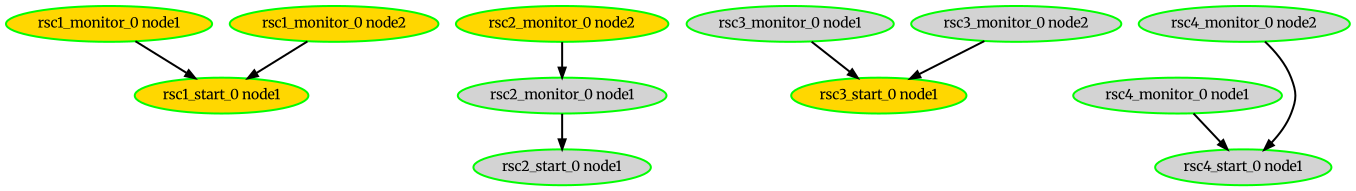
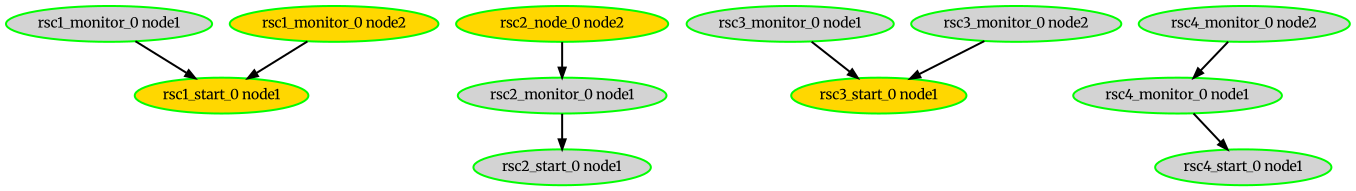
  digraph {
    fontname=Merriweather
    node [color=green fillcolor=lightgrey fontcolor=black fontname=Merriweather style="bold,filled"]
    edge [fontname=Merriweather style=bold]
    "rsc1_start_0 node1" [fillcolor=gold]
-   "rsc1_monitor_0 node1" [fillcolor=gold]
+   "rsc1_monitor_0 node1"
    "rsc1_monitor_0 node2" [fillcolor=gold]
    "rsc2_monitor_0 node1"
    "rsc2_start_0 node1"
-   "rsc2_monitor_0 node2" [fillcolor=gold]
+   "rsc2_monitor_0 node2" [fillcolor=gold label="rsc2_node_0 node2"]
    "rsc3_start_0 node1" [fillcolor=gold]
    "rsc3_monitor_0 node1"
    "rsc3_monitor_0 node2"
    "rsc4_monitor_0 node1"
    "rsc4_start_0 node1"
    "rsc4_monitor_0 node2"
    "rsc1_monitor_0 node1" -> "rsc1_start_0 node1"
    "rsc1_monitor_0 node2" -> "rsc1_start_0 node1"
    "rsc2_monitor_0 node1" -> "rsc2_start_0 node1"
    "rsc2_monitor_0 node2" -> "rsc2_monitor_0 node1"
    "rsc3_monitor_0 node1" -> "rsc3_start_0 node1"
    "rsc3_monitor_0 node2" -> "rsc3_start_0 node1"
    "rsc4_monitor_0 node1" -> "rsc4_start_0 node1"
-   "rsc4_monitor_0 node2" -> "rsc4_start_0 node1"
+   "rsc4_monitor_0 node2" -> "rsc4_monitor_0 node1"
  }
